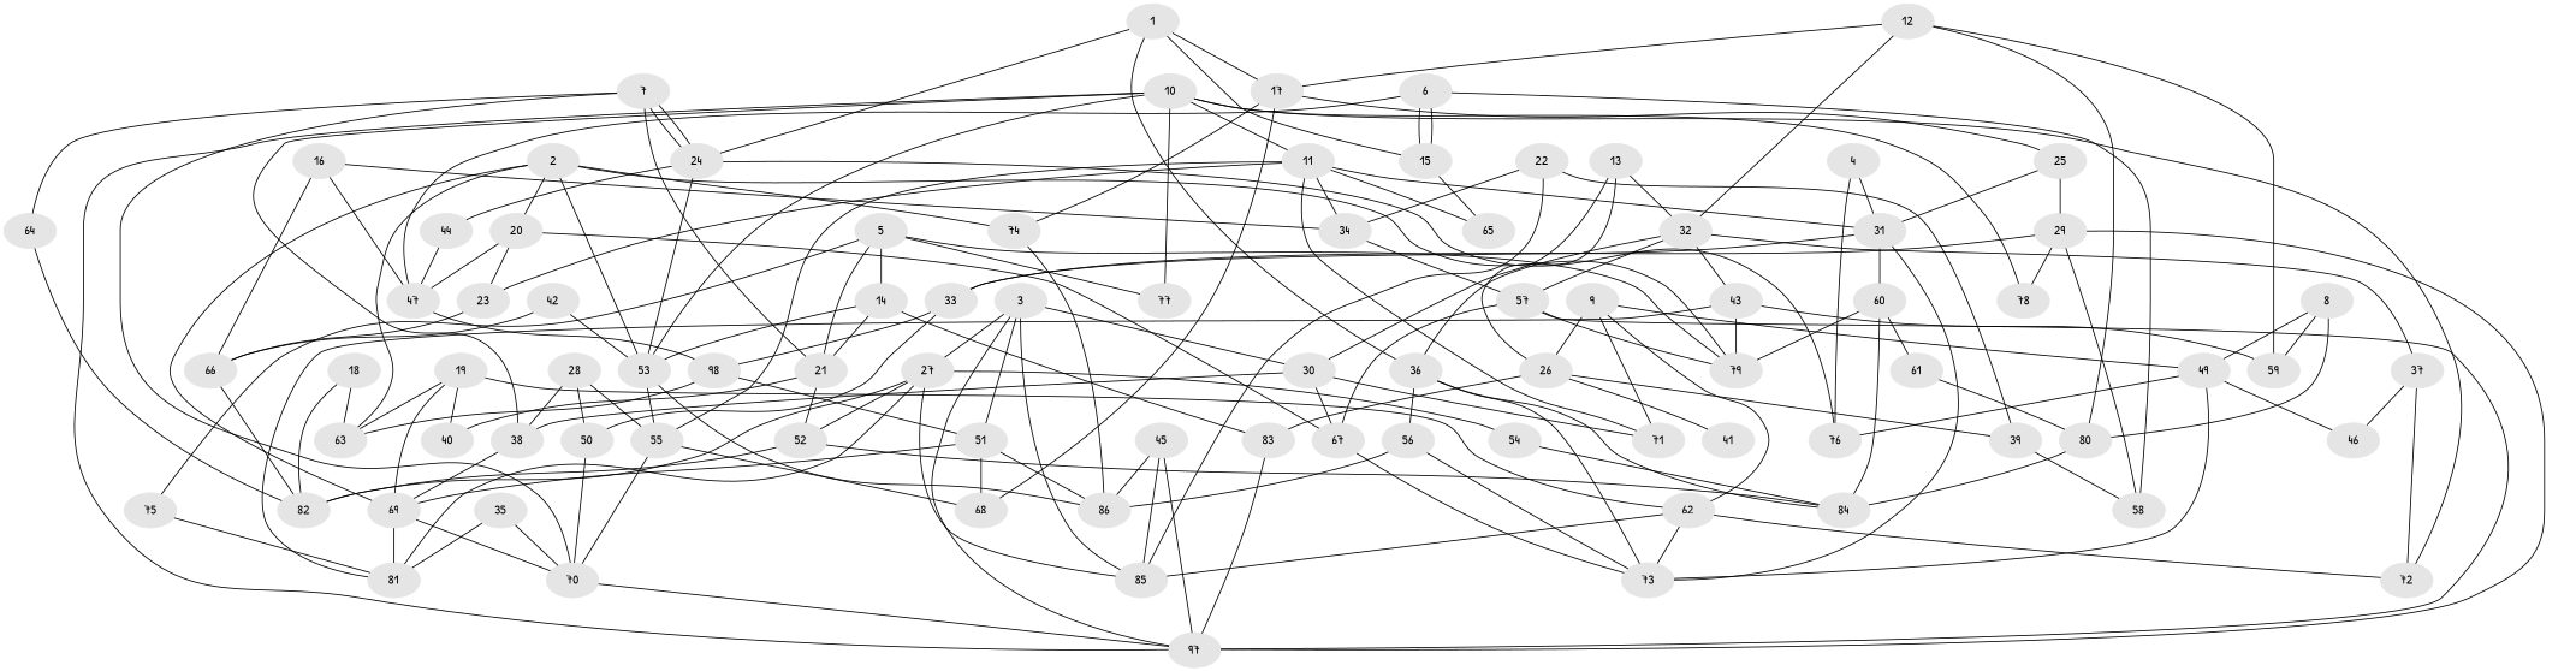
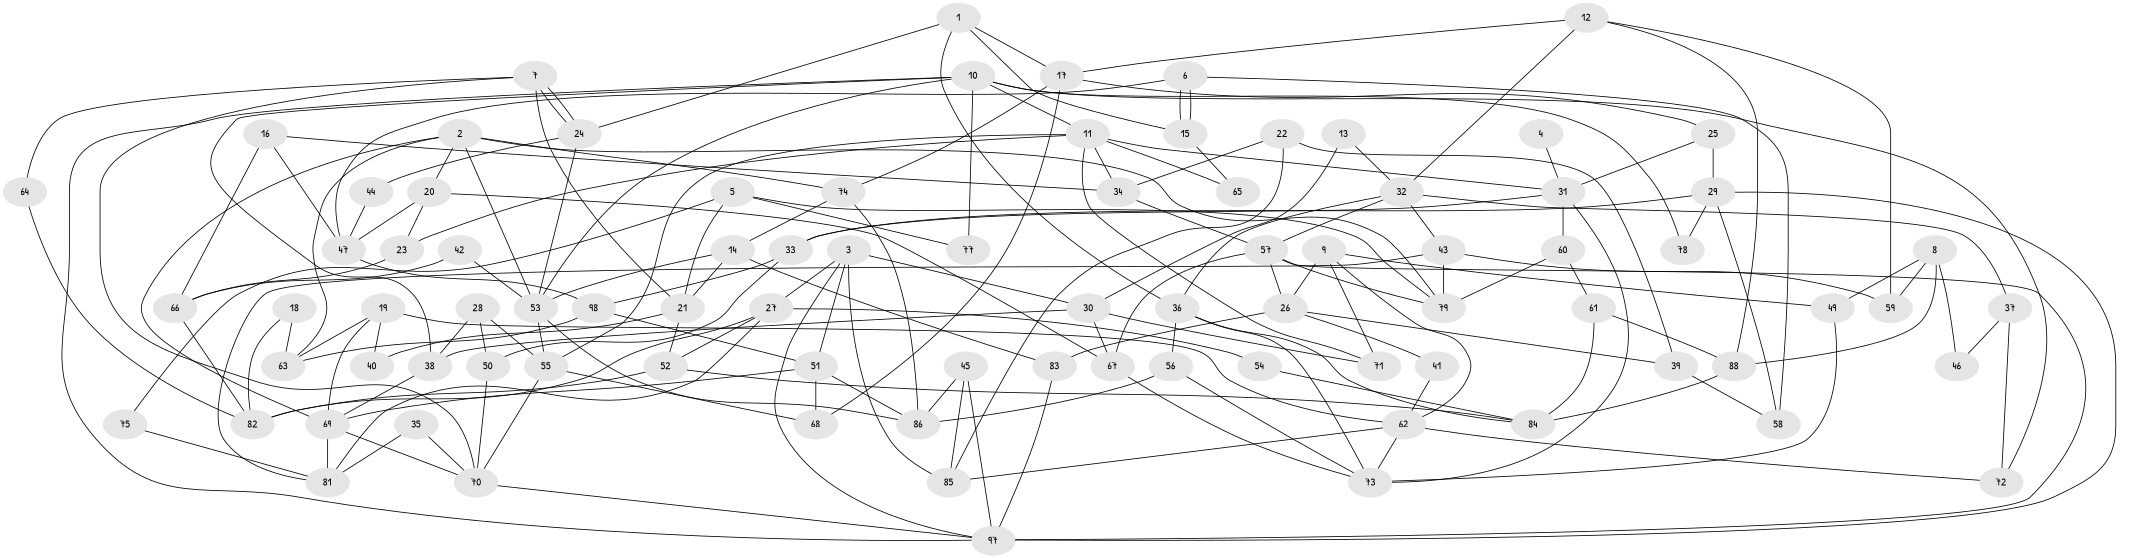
  graph {
    fontname="Patrick Hand"
    node [color=gray90 fontname="Patrick Hand" style=filled]
    edge [fontname="Patrick Hand"]
    1
    15
    17
    24
    36
    65
    74
    25
    68
    53
-   76
    44
    73
    56
    84
    2
    20
    63
    69
    79
    47
    23
    67
    55
    86
    70
    81
    3
    27
    30
    51
    85
    n33 [label=97]
    82
    52
    54
    71
    38
    4
    31
    33
    60
    5
    14
    21
    75
    77
    83
    40
    6
    58
    n52 [label=98]
    7
    64
    8
    46
    49
    59
-   80
+   80 [label=88]
    9
    26
    62
    39
    41
    72
    10
    11
    78
    34
    66
    57
    12
    32
    37
    43
    13
    16
    29
    18
    19
    22
    28
    50
    61
    35
    42
    45
    1 -- 15
    1 -- 17
    1 -- 24
    1 -- 36
    15 -- 65
    17 -- 74
    17 -- 25
    17 -- 68
    24 -- 53
-   24 -- 76
    24 -- 44
    36 -- 73
    36 -- 56
    36 -- 84
    74 -- 86
    25 -- 31
    25 -- 29
    53 -- 55
    53 -- 86
    44 -- 47
    56 -- 73
    56 -- 86
    2 -- 74
    2 -- 53
    2 -- 20
    2 -- 63
    2 -- 69
    2 -- 79
    20 -- 47
    20 -- 23
    20 -- 67
    69 -- 70
    69 -- 81
    47 -- n52
    23 -- 66
    67 -- 73
    55 -- 68
    55 -- 70
    70 -- n33
    3 -- 27
    3 -- 30
    3 -- 51
    3 -- 85
    3 -- n33
    27 -- 81
-   27 -- 85
    27 -- 82
    27 -- 52
    27 -- 54
    30 -- 67
    30 -- 71
    30 -- 38
    51 -- 68
    51 -- 69
    51 -- 86
    52 -- 84
    52 -- 82
    54 -- 84
    38 -- 69
-   4 -- 76
    4 -- 31
    31 -- 73
    31 -- 33
    31 -- 60
    33 -- n52
    33 -- 50
-   60 -- 84
+   61 -- 84
    60 -- 79
    60 -- 61
    5 -- 79
-   5 -- 14
+   74 -- 14
    5 -- 21
    5 -- 75
    5 -- 77
    14 -- 53
    14 -- 21
    14 -- 83
    21 -- 52
    21 -- 40
    75 -- 81
    83 -- n33
    6 -- 15
    6 -- 15
    6 -- 47
    6 -- 58
    n52 -- 63
    n52 -- 51
    7 -- 24
    7 -- 24
    7 -- 70
    7 -- 21
    7 -- 64
    64 -- 82
-   49 -- 46
+   8 -- 46
    8 -- 49
    8 -- 59
    8 -- 80
-   49 -- 76
    49 -- 73
    80 -- 84
    9 -- 71
    9 -- 49
    9 -- 26
    9 -- 62
    26 -- 83
    26 -- 39
    26 -- 41
    62 -- 73
    62 -- 85
    62 -- 72
    39 -- 58
+   41 -- 62
    10 -- 53
    10 -- n33
    10 -- 38
    10 -- 77
    10 -- 72
    10 -- 11
    10 -- 78
    11 -- 65
    11 -- 23
    11 -- 55
    11 -- 71
    11 -- 31
    11 -- 34
    34 -- 57
    66 -- 82
    57 -- 79
    57 -- 67
    57 -- n33
    12 -- 17
    12 -- 59
    12 -- 80
    12 -- 32
    32 -- 36
    32 -- 57
    32 -- 37
    32 -- 43
    37 -- 46
    37 -- 72
    43 -- 79
    43 -- 81
    43 -- 59
    13 -- 30
-   13 -- 26
+   57 -- 26
    13 -- 32
    16 -- 47
    16 -- 34
    16 -- 66
    29 -- n33
    29 -- 33
    29 -- 58
    29 -- 78
    18 -- 63
    18 -- 82
    19 -- 63
    19 -- 69
    19 -- 40
    19 -- 62
    22 -- 85
    22 -- 39
    22 -- 34
    28 -- 55
    28 -- 38
    28 -- 50
    50 -- 70
    61 -- 80
    35 -- 70
    35 -- 81
    42 -- 53
    42 -- 66
    45 -- 86
    45 -- 85
    45 -- n33
  }
